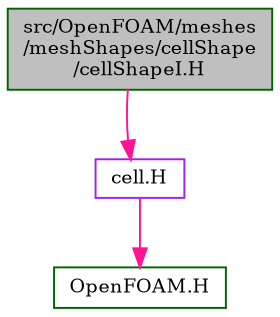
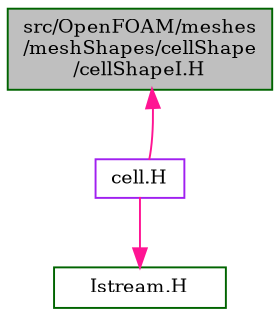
  digraph {
    fontname="DejaVu Serif"
    node [color=darkgreen fontname="DejaVu Serif" fontsize=10 shape=record]
    edge [color=deeppink fontname="DejaVu Serif" fontsize=10 labelfontname=FreeSans labelfontsize=10 style=solid]
    n1 [fillcolor=grey75 fontcolor=black height=0.2 label="src/OpenFOAM/meshes\l/meshShapes/cellShape\l/cellShapeI.H" style=filled width=0.4]
    n2 [color=purple height=0.2 label="cell.H" width=0.4]
-   n3 [height=0.2 label="OpenFOAM.H" width=0.4]
-   n1 -> n2
+   n3 [height=0.2 label="Istream.H" width=0.4]
+   n2 -> n1
    n2 -> n3
  }
